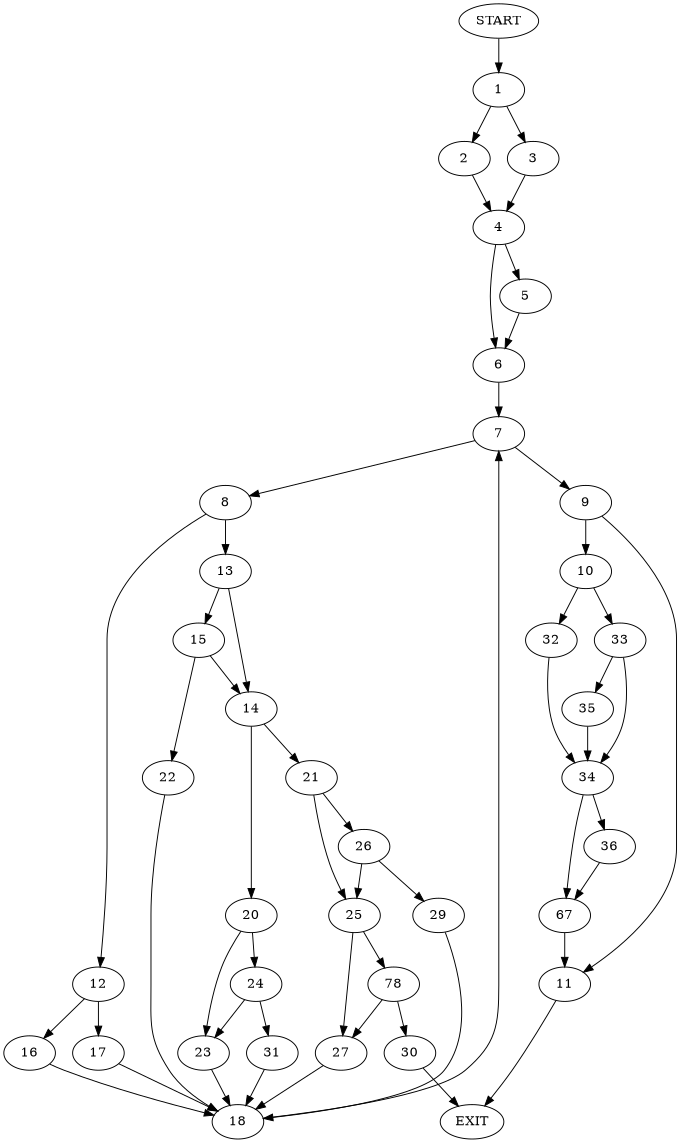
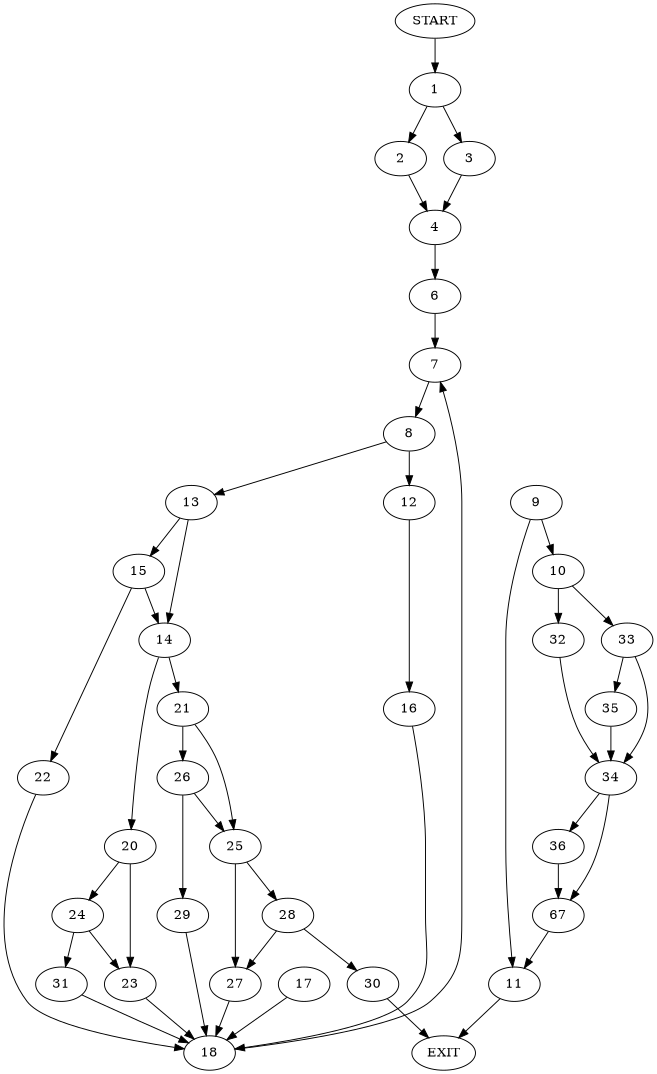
  digraph {
    n1 [label=START]
    1
    2
    3
    n5 [label=EXIT]
    4
-   5
    6
    7
    8
    9
    12
    13
    10
    11
    16
    17
    14
    15
    32
    33
    34
    35
    18
    20
    21
    22
    23
    24
    25
    26
    31
    27
-   28 [label=78]
+   28
    29
    30
    36
    n38 [label=67]
    n1 -> 1
    1 -> 2
    1 -> 3
    2 -> 4
    3 -> 4
-   4 -> 5
    4 -> 6
-   5 -> 6
    6 -> 7
    7 -> 8
-   7 -> 9
    8 -> 12
    8 -> 13
    9 -> 10
    9 -> 11
    12 -> 16
-   12 -> 17
    13 -> 14
    13 -> 15
    10 -> 32
    10 -> 33
    11 -> n5
    16 -> 18
    17 -> 18
    14 -> 20
    14 -> 21
    15 -> 14
    15 -> 22
    32 -> 34
    33 -> 34
    33 -> 35
    34 -> 36
    34 -> n38
    35 -> 34
    18 -> 7
    20 -> 23
    20 -> 24
    21 -> 25
    21 -> 26
    22 -> 18
    23 -> 18
    24 -> 23
    24 -> 31
    25 -> 27
    25 -> 28
    26 -> 25
    26 -> 29
    31 -> 18
    27 -> 18
    28 -> 27
    28 -> 30
    29 -> 18
    30 -> n5
    36 -> n38
    n38 -> 11
  }
